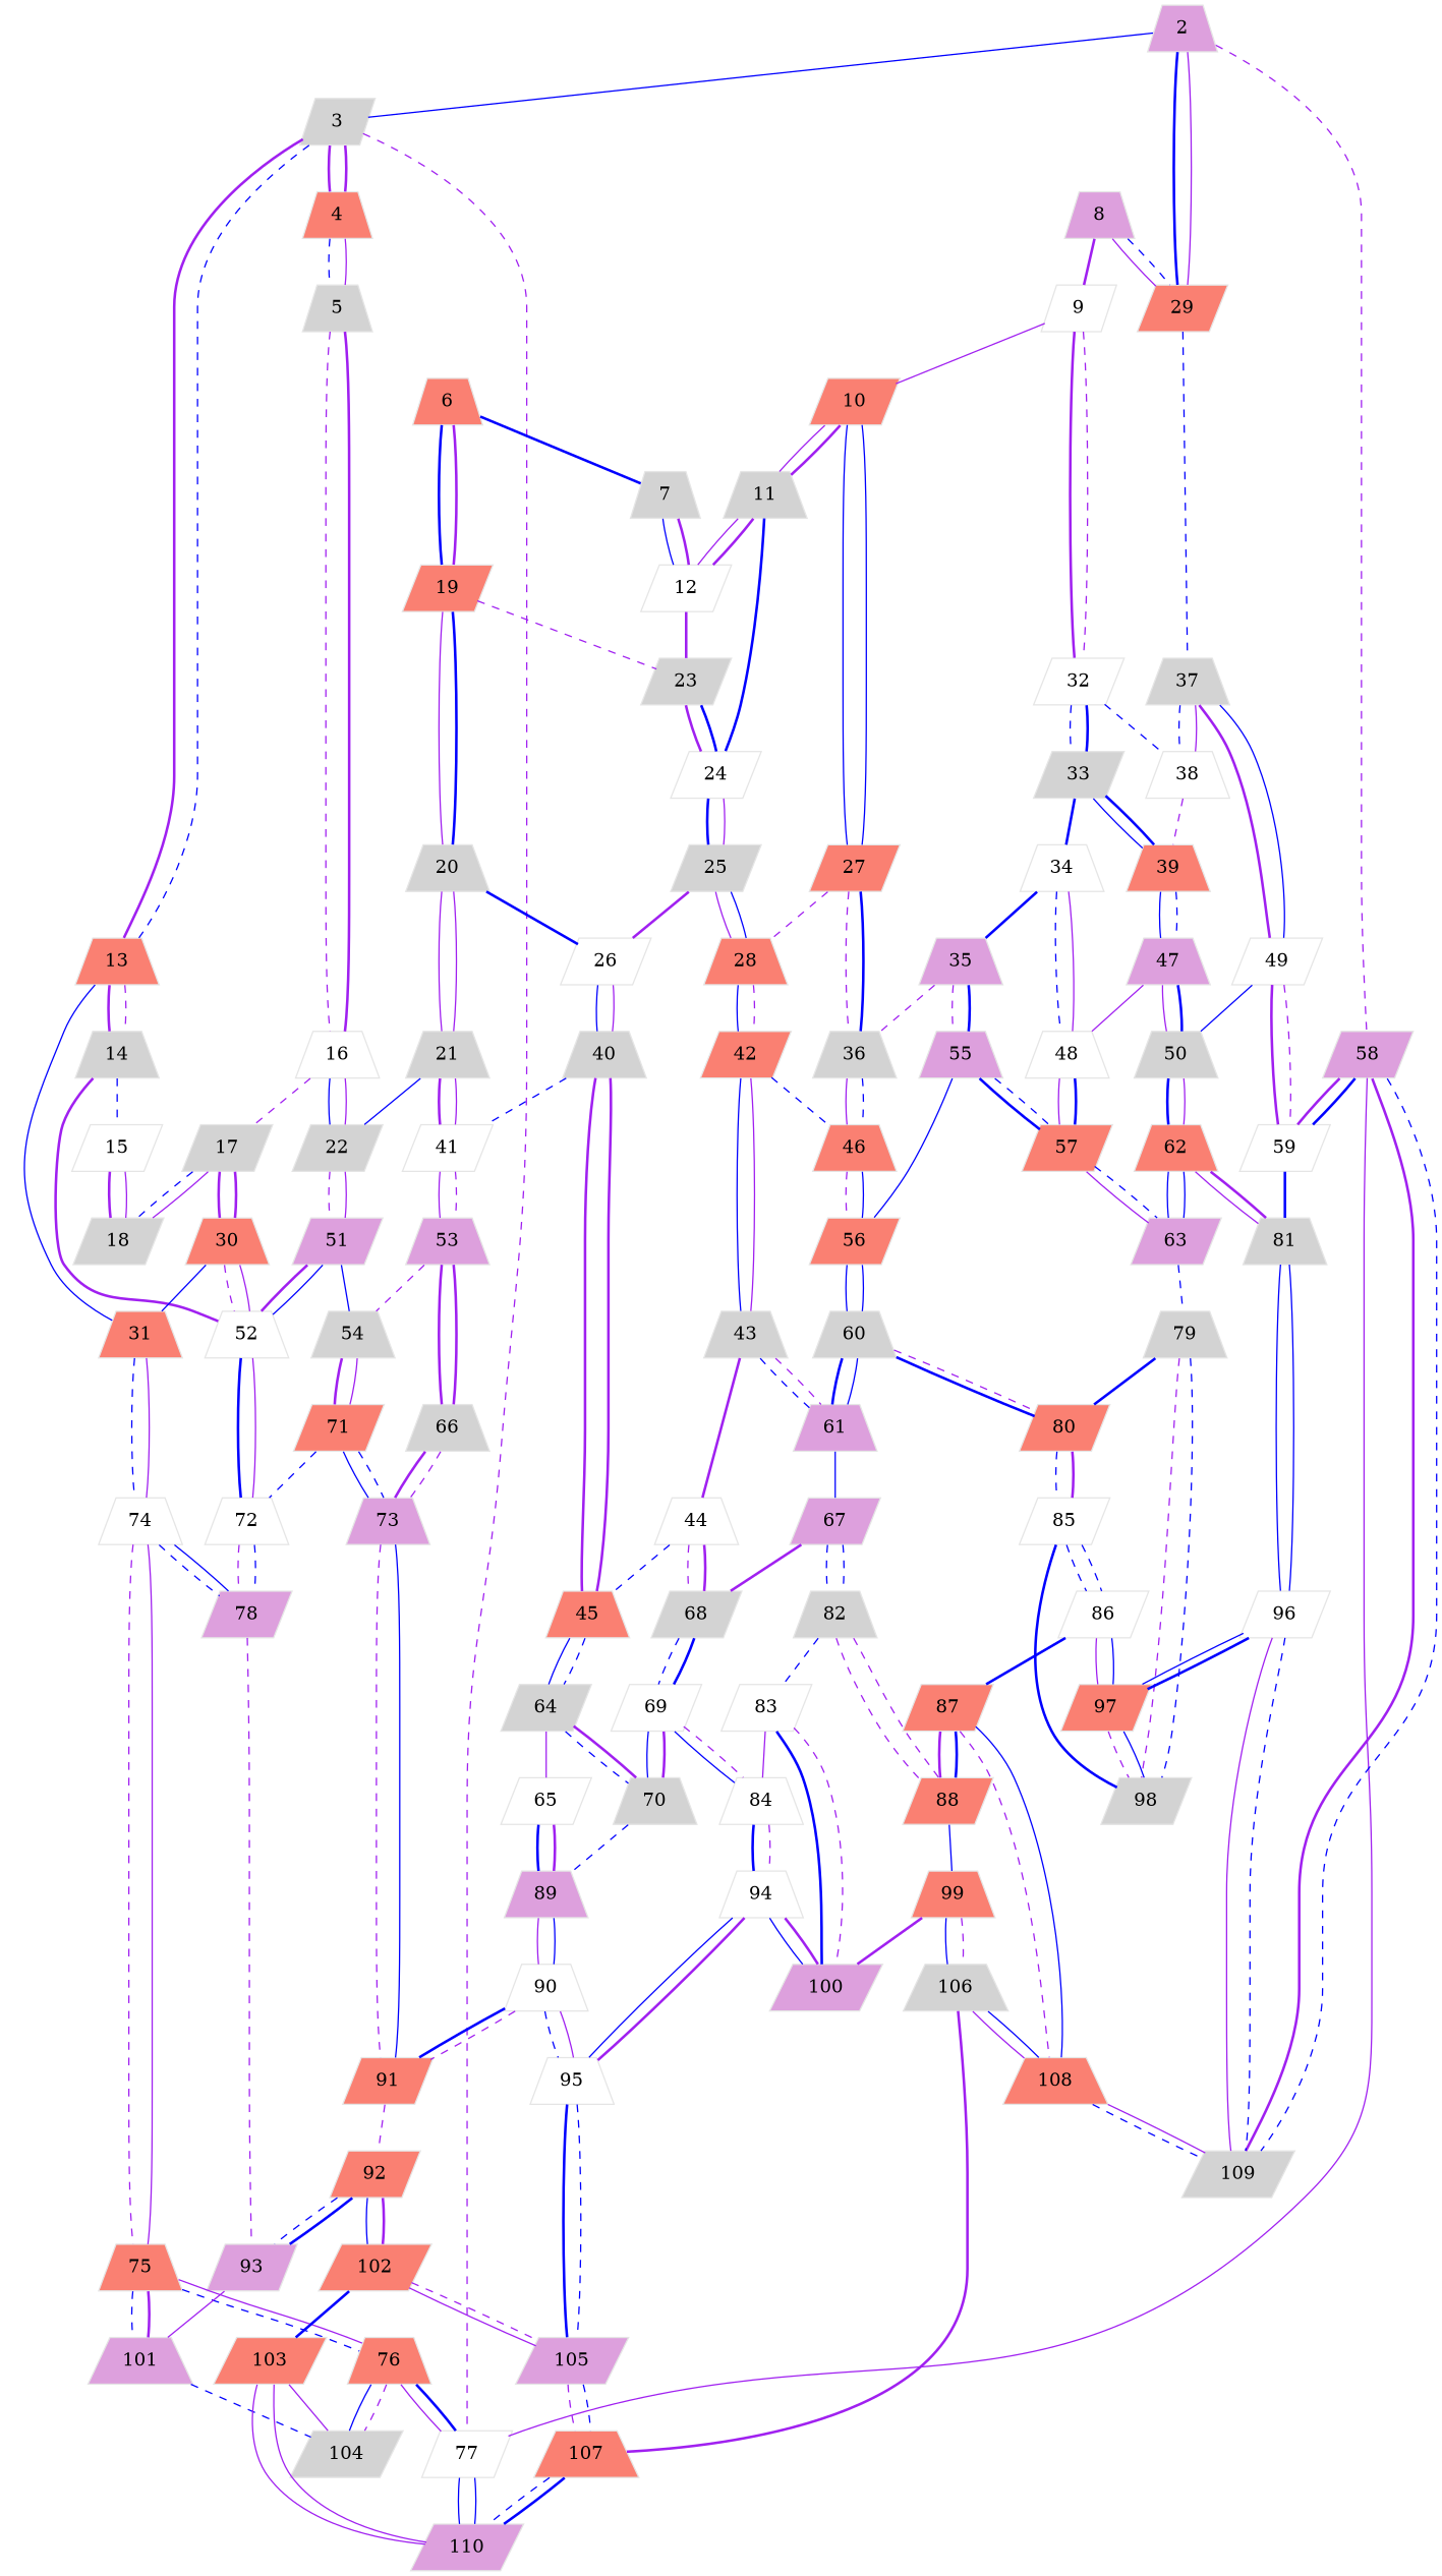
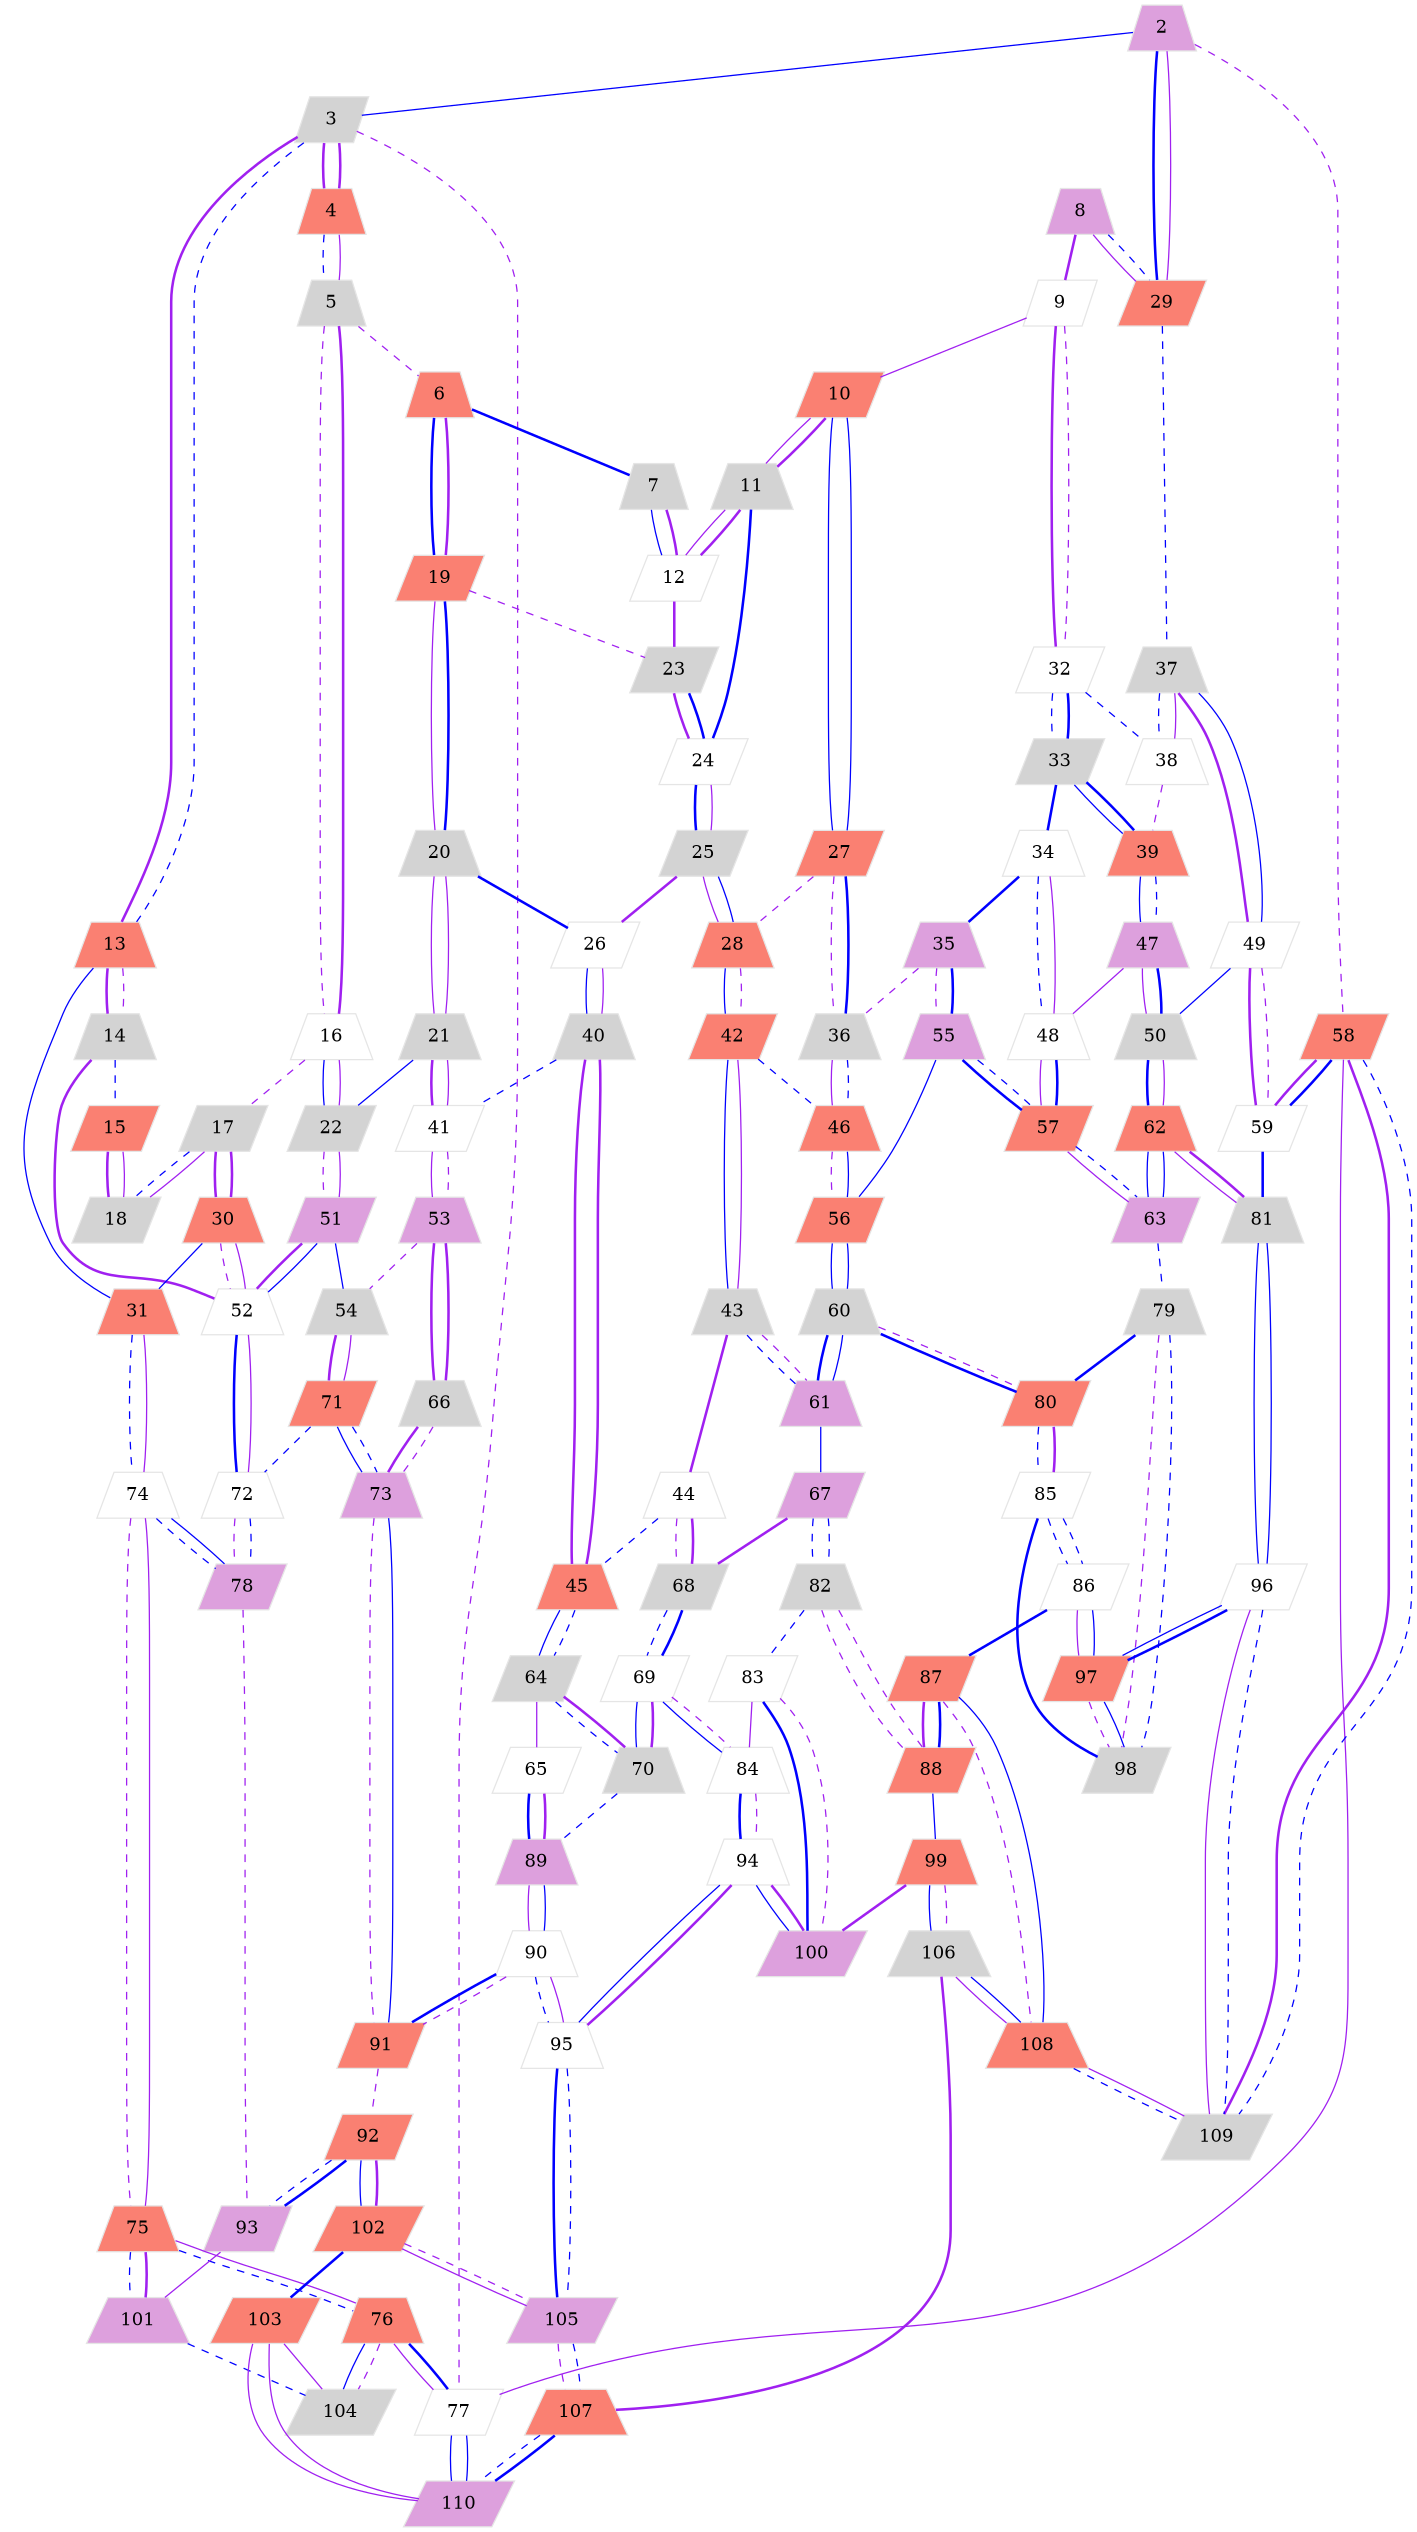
  graph {
    node [color=gray90 fillcolor=lightgrey shape=trapezium style=filled]
    edge [color=purple style=solid]
    2 [fillcolor=plum]
    3 [shape=parallelogram]
    29 [fillcolor=salmon shape=parallelogram]
-   58 [fillcolor=plum shape=parallelogram]
+   58 [fillcolor=salmon shape=parallelogram]
    8 [fillcolor=plum]
    9 [fillcolor=white shape=parallelogram]
    4 [fillcolor=salmon]
    13 [fillcolor=salmon]
    77 [fillcolor=white shape=parallelogram]
    37
    59 [fillcolor=white shape=parallelogram]
    109 [shape=parallelogram]
    5
    14
    31 [fillcolor=salmon]
    110 [fillcolor=plum shape=parallelogram]
    6 [fillcolor=salmon]
    16 [fillcolor=white]
    7
    19 [fillcolor=salmon shape=parallelogram]
    17 [shape=parallelogram]
    22 [shape=parallelogram]
    12 [fillcolor=white shape=parallelogram]
    23 [shape=parallelogram]
    20
    10 [fillcolor=salmon shape=parallelogram]
    32 [fillcolor=white shape=parallelogram]
    11
    27 [fillcolor=salmon shape=parallelogram]
    33 [shape=parallelogram]
    38 [fillcolor=white]
    24 [fillcolor=white shape=parallelogram]
    28 [fillcolor=salmon]
    36
    25 [shape=parallelogram]
-   15 [fillcolor=white shape=parallelogram]
+   15 [fillcolor=salmon shape=parallelogram]
    52 [fillcolor=white]
    74 [fillcolor=white]
    18 [shape=parallelogram]
    30 [fillcolor=salmon]
    51 [fillcolor=plum shape=parallelogram]
    21
    26 [fillcolor=white shape=parallelogram]
    41 [fillcolor=white shape=parallelogram]
    40
    53 [fillcolor=plum]
    54
    42 [fillcolor=salmon shape=parallelogram]
    45 [fillcolor=salmon]
    46 [fillcolor=salmon]
    43
    49 [fillcolor=white shape=parallelogram]
    72 [fillcolor=white]
    78 [fillcolor=plum shape=parallelogram]
    75 [fillcolor=salmon]
    34 [fillcolor=white]
    39 [fillcolor=salmon]
    35 [fillcolor=plum]
    48 [fillcolor=white]
    47 [fillcolor=plum]
    55 [fillcolor=plum]
    57 [fillcolor=salmon shape=parallelogram]
    56 [fillcolor=salmon shape=parallelogram]
    50
    64 [shape=parallelogram]
    66
    44 [fillcolor=white]
    61 [fillcolor=plum]
    68 [shape=parallelogram]
    67 [fillcolor=plum shape=parallelogram]
    69 [fillcolor=white shape=parallelogram]
    65 [fillcolor=white shape=parallelogram]
    70
    60
    62 [fillcolor=salmon]
    63 [fillcolor=plum shape=parallelogram]
    81
    71 [fillcolor=salmon shape=parallelogram]
    73 [fillcolor=plum]
    80 [fillcolor=salmon shape=parallelogram]
    79
    96 [fillcolor=white shape=parallelogram]
    85 [fillcolor=white shape=parallelogram]
    82
    98 [shape=parallelogram]
    89 [fillcolor=plum]
    90 [fillcolor=white]
    91 [fillcolor=salmon shape=parallelogram]
    83 [fillcolor=white shape=parallelogram]
    88 [fillcolor=salmon shape=parallelogram]
    84 [fillcolor=white]
    94 [fillcolor=white]
    93 [fillcolor=plum shape=parallelogram]
    92 [fillcolor=salmon shape=parallelogram]
    76 [fillcolor=salmon]
    101 [fillcolor=plum]
    104 [shape=parallelogram]
    86 [fillcolor=white shape=parallelogram]
    97 [fillcolor=salmon shape=parallelogram]
    100 [fillcolor=plum shape=parallelogram]
    99 [fillcolor=salmon]
    95 [fillcolor=white]
    87 [fillcolor=salmon shape=parallelogram]
    108 [fillcolor=salmon]
    106
    105 [fillcolor=plum shape=parallelogram]
    102 [fillcolor=salmon shape=parallelogram]
    103 [fillcolor=salmon shape=parallelogram]
    107 [fillcolor=salmon]
    2 -- 3 [color=blue]
    2 -- 29 [color=blue style=bold]
    2 -- 29
    2 -- 58 [style=dashed]
    3 -- 4 [style=bold]
    3 -- 4 [style=bold]
    3 -- 13 [style=bold]
    3 -- 13 [color=blue style=dashed]
    3 -- 77 [style=dashed]
    29 -- 37 [color=blue style=dashed]
    58 -- 77
    58 -- 59 [style=bold]
    58 -- 59 [color=blue style=bold]
    58 -- 109 [style=bold]
    58 -- 109 [color=blue style=dashed]
    8 -- 29
    8 -- 29 [color=blue style=dashed]
    8 -- 9 [style=bold]
    9 -- 10
    9 -- 32 [style=bold]
    9 -- 32 [style=dashed]
    4 -- 5 [color=blue style=dashed]
    4 -- 5
    13 -- 14 [style=bold]
    13 -- 14 [style=dashed]
    13 -- 31 [color=blue]
    77 -- 110 [color=blue]
    77 -- 110 [color=blue]
    37 -- 38 [color=blue style=dashed]
    37 -- 38
    37 -- 49 [style=bold]
    37 -- 49 [color=blue]
    59 -- 81 [color=blue style=bold]
+   5 -- 6 [style=dashed]
    5 -- 16 [style=dashed]
    5 -- 16 [style=bold]
    14 -- 15 [color=blue style=dashed]
    14 -- 52 [style=bold]
    31 -- 74 [color=blue style=dashed]
    31 -- 74
    6 -- 7 [color=blue style=bold]
    6 -- 19 [color=blue style=bold]
    6 -- 19 [style=bold]
    16 -- 17 [style=dashed]
    16 -- 22 [color=blue]
    16 -- 22
    7 -- 12 [color=blue]
    7 -- 12 [style=bold]
    19 -- 23 [style=dashed]
    19 -- 20
    19 -- 20 [color=blue style=bold]
    17 -- 18 [color=blue style=dashed]
    17 -- 18
    17 -- 30 [style=bold]
    17 -- 30 [style=bold]
    22 -- 51 [style=dashed]
    22 -- 51
    12 -- 23 [style=bold]
    23 -- 24 [style=bold]
    23 -- 24 [color=blue style=bold]
    20 -- 21
    20 -- 21
    20 -- 26 [color=blue style=bold]
    10 -- 11
    10 -- 11 [style=bold]
    10 -- 27 [color=blue]
    10 -- 27 [color=blue]
    32 -- 33 [color=blue style=dashed]
    32 -- 33 [color=blue style=bold]
    32 -- 38 [color=blue style=dashed]
    11 -- 12
    11 -- 12 [style=bold]
    11 -- 24 [color=blue style=bold]
    27 -- 28 [style=dashed]
    27 -- 36 [style=dashed]
    27 -- 36 [color=blue style=bold]
    33 -- 34 [color=blue style=bold]
    33 -- 39 [color=blue]
    33 -- 39 [color=blue style=bold]
    38 -- 39 [style=dashed]
    24 -- 25 [color=blue style=bold]
    24 -- 25
    28 -- 42 [color=blue]
    28 -- 42 [style=dashed]
    36 -- 46
    36 -- 46 [color=blue style=dashed]
    25 -- 28
    25 -- 28 [color=blue]
    25 -- 26 [style=bold]
    15 -- 18 [style=bold]
    15 -- 18
    52 -- 72 [color=blue style=bold]
    52 -- 72
    74 -- 78 [color=blue style=dashed]
    74 -- 78 [color=blue]
    74 -- 75 [style=dashed]
    74 -- 75
    30 -- 31 [color=blue]
    30 -- 52 [style=dashed]
    30 -- 52
    51 -- 52 [style=bold]
    51 -- 52 [color=blue]
    51 -- 54 [color=blue]
    21 -- 22 [color=blue]
    21 -- 41 [style=bold]
    21 -- 41
    26 -- 40 [color=blue]
    26 -- 40
    41 -- 53
    41 -- 53 [style=dashed]
    40 -- 41 [color=blue style=dashed]
    40 -- 45 [style=bold]
    40 -- 45 [style=bold]
    53 -- 54 [style=dashed]
    53 -- 66 [style=bold]
    53 -- 66 [style=bold]
    54 -- 71 [style=bold]
    54 -- 71
    42 -- 46 [color=blue style=dashed]
    42 -- 43 [color=blue]
    42 -- 43
    45 -- 64 [color=blue]
    45 -- 64 [color=blue style=dashed]
    46 -- 56 [style=dashed]
    46 -- 56 [color=blue]
    43 -- 44 [style=bold]
    43 -- 61 [color=blue style=dashed]
    43 -- 61 [style=dashed]
    49 -- 59 [style=bold]
    49 -- 59 [style=dashed]
    49 -- 50 [color=blue]
    72 -- 78 [style=dashed]
    72 -- 78 [color=blue style=dashed]
    78 -- 93 [style=dashed]
    75 -- 76 [color=blue style=dashed]
    75 -- 76
    75 -- 101 [color=blue style=dashed]
    75 -- 101 [style=bold]
    34 -- 35 [color=blue style=bold]
    34 -- 48 [color=blue style=dashed]
    34 -- 48
    39 -- 47 [color=blue]
    39 -- 47 [color=blue style=dashed]
    35 -- 36 [style=dashed]
    35 -- 55 [style=dashed]
    35 -- 55 [color=blue style=bold]
    48 -- 57
    48 -- 57 [color=blue style=bold]
    47 -- 48
    47 -- 50
    47 -- 50 [color=blue style=bold]
    55 -- 57 [color=blue style=bold]
    55 -- 57 [color=blue style=dashed]
    55 -- 56 [color=blue]
    57 -- 63
    57 -- 63 [color=blue style=dashed]
    56 -- 60 [color=blue]
    56 -- 60 [color=blue]
    50 -- 62 [color=blue style=bold]
    50 -- 62
    64 -- 65
    64 -- 70 [color=blue style=dashed]
    64 -- 70 [style=bold]
    66 -- 73 [style=bold]
    66 -- 73 [style=dashed]
    44 -- 45 [color=blue style=dashed]
    44 -- 68 [style=dashed]
    44 -- 68 [style=bold]
    61 -- 67 [color=blue]
    68 -- 69 [color=blue style=dashed]
    68 -- 69 [color=blue style=bold]
    67 -- 68 [style=bold]
    67 -- 82 [color=blue style=dashed]
    67 -- 82 [color=blue style=dashed]
    69 -- 70 [color=blue]
    69 -- 70 [style=bold]
    69 -- 84 [color=blue]
    69 -- 84 [style=dashed]
    65 -- 89 [color=blue style=bold]
    65 -- 89 [style=bold]
    70 -- 89 [color=blue style=dashed]
    60 -- 61 [color=blue style=bold]
    60 -- 61 [color=blue]
    60 -- 80 [color=blue style=bold]
    60 -- 80 [style=dashed]
    62 -- 63 [color=blue]
    62 -- 63 [color=blue]
    62 -- 81
    62 -- 81 [style=bold]
    63 -- 79 [color=blue style=dashed]
    81 -- 96 [color=blue]
    81 -- 96 [color=blue]
    71 -- 72 [color=blue style=dashed]
    71 -- 73 [color=blue]
    71 -- 73 [color=blue style=dashed]
    73 -- 91 [style=dashed]
    73 -- 91 [color=blue]
    80 -- 85 [color=blue style=dashed]
    80 -- 85 [style=bold]
    79 -- 80 [color=blue style=bold]
    79 -- 98 [style=dashed]
    79 -- 98 [color=blue style=dashed]
    96 -- 109
    96 -- 109 [color=blue style=dashed]
    96 -- 97 [color=blue]
    96 -- 97 [color=blue style=bold]
    85 -- 98 [color=blue style=bold]
    85 -- 86 [color=blue style=dashed]
    85 -- 86 [color=blue style=dashed]
    82 -- 83 [color=blue style=dashed]
    82 -- 88 [style=dashed]
    82 -- 88 [style=dashed]
    89 -- 90
    89 -- 90 [color=blue]
    90 -- 91 [color=blue style=bold]
    90 -- 91 [style=dashed]
    90 -- 95 [color=blue style=dashed]
    90 -- 95
    91 -- 92 [style=dashed]
    83 -- 84
    83 -- 100 [color=blue style=bold]
    83 -- 100 [style=dashed]
    88 -- 99 [color=blue]
    84 -- 94 [color=blue style=bold]
    84 -- 94 [style=dashed]
    94 -- 100 [color=blue]
    94 -- 100 [style=bold]
    94 -- 95 [color=blue]
    94 -- 95 [style=bold]
    93 -- 101
    92 -- 93 [color=blue style=dashed]
    92 -- 93 [color=blue style=bold]
    92 -- 102 [color=blue]
    92 -- 102 [style=bold]
    76 -- 77
    76 -- 77 [color=blue style=bold]
    76 -- 104 [color=blue]
    76 -- 104 [style=dashed]
    101 -- 104 [color=blue style=dashed]
    86 -- 97
    86 -- 97 [color=blue]
    86 -- 87 [color=blue style=bold]
    97 -- 98 [style=dashed]
    97 -- 98 [color=blue]
    99 -- 100 [style=bold]
    99 -- 106 [color=blue]
    99 -- 106 [style=dashed]
    95 -- 105 [color=blue style=bold]
    95 -- 105 [color=blue style=dashed]
    87 -- 88 [style=bold]
    87 -- 88 [color=blue style=bold]
    87 -- 108 [style=dashed]
    87 -- 108 [color=blue]
    108 -- 109 [color=blue style=dashed]
    108 -- 109
    106 -- 108
    106 -- 108 [color=blue]
    106 -- 107 [style=bold]
    105 -- 107 [style=dashed]
    105 -- 107 [color=blue style=dashed]
    102 -- 105
    102 -- 105 [style=dashed]
    102 -- 103 [color=blue style=bold]
    103 -- 110
    103 -- 110
    103 -- 104
    107 -- 110 [color=blue style=dashed]
    107 -- 110 [color=blue style=bold]
  }
